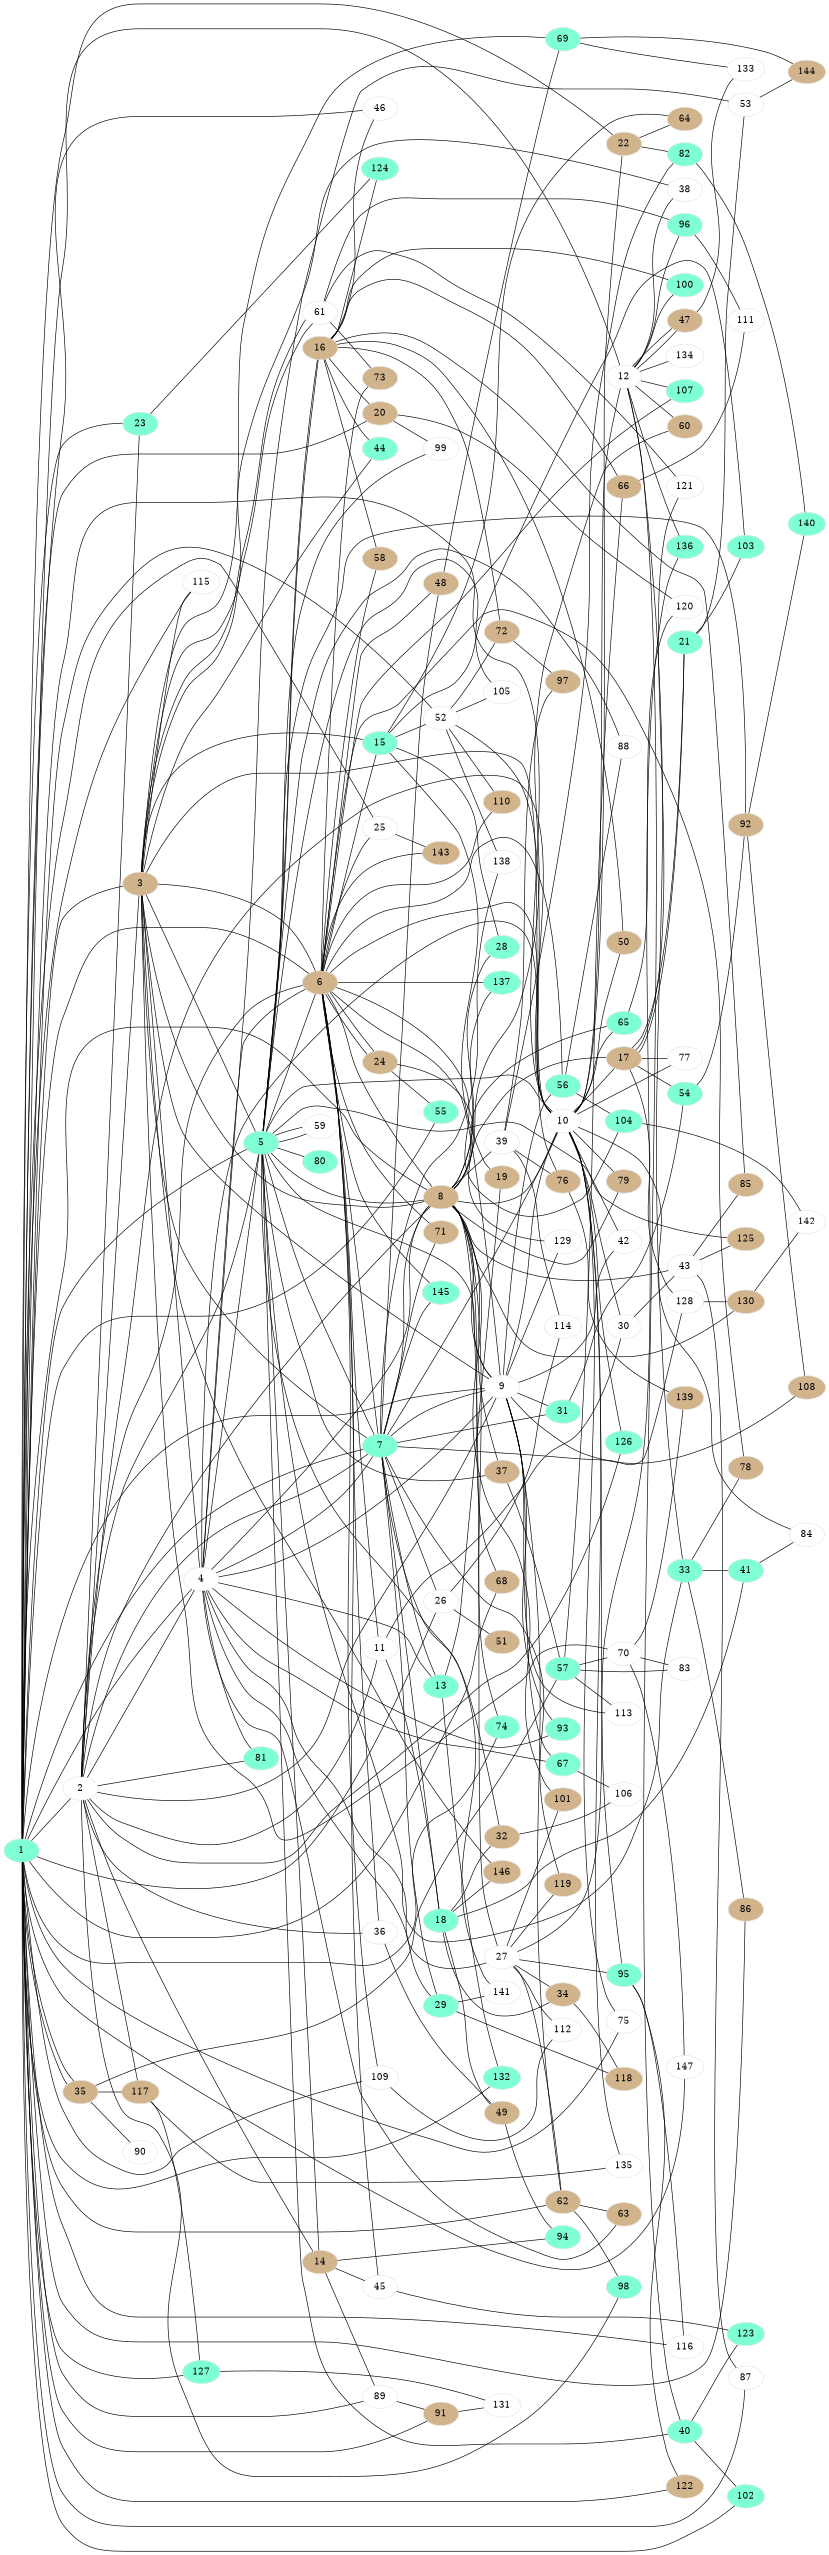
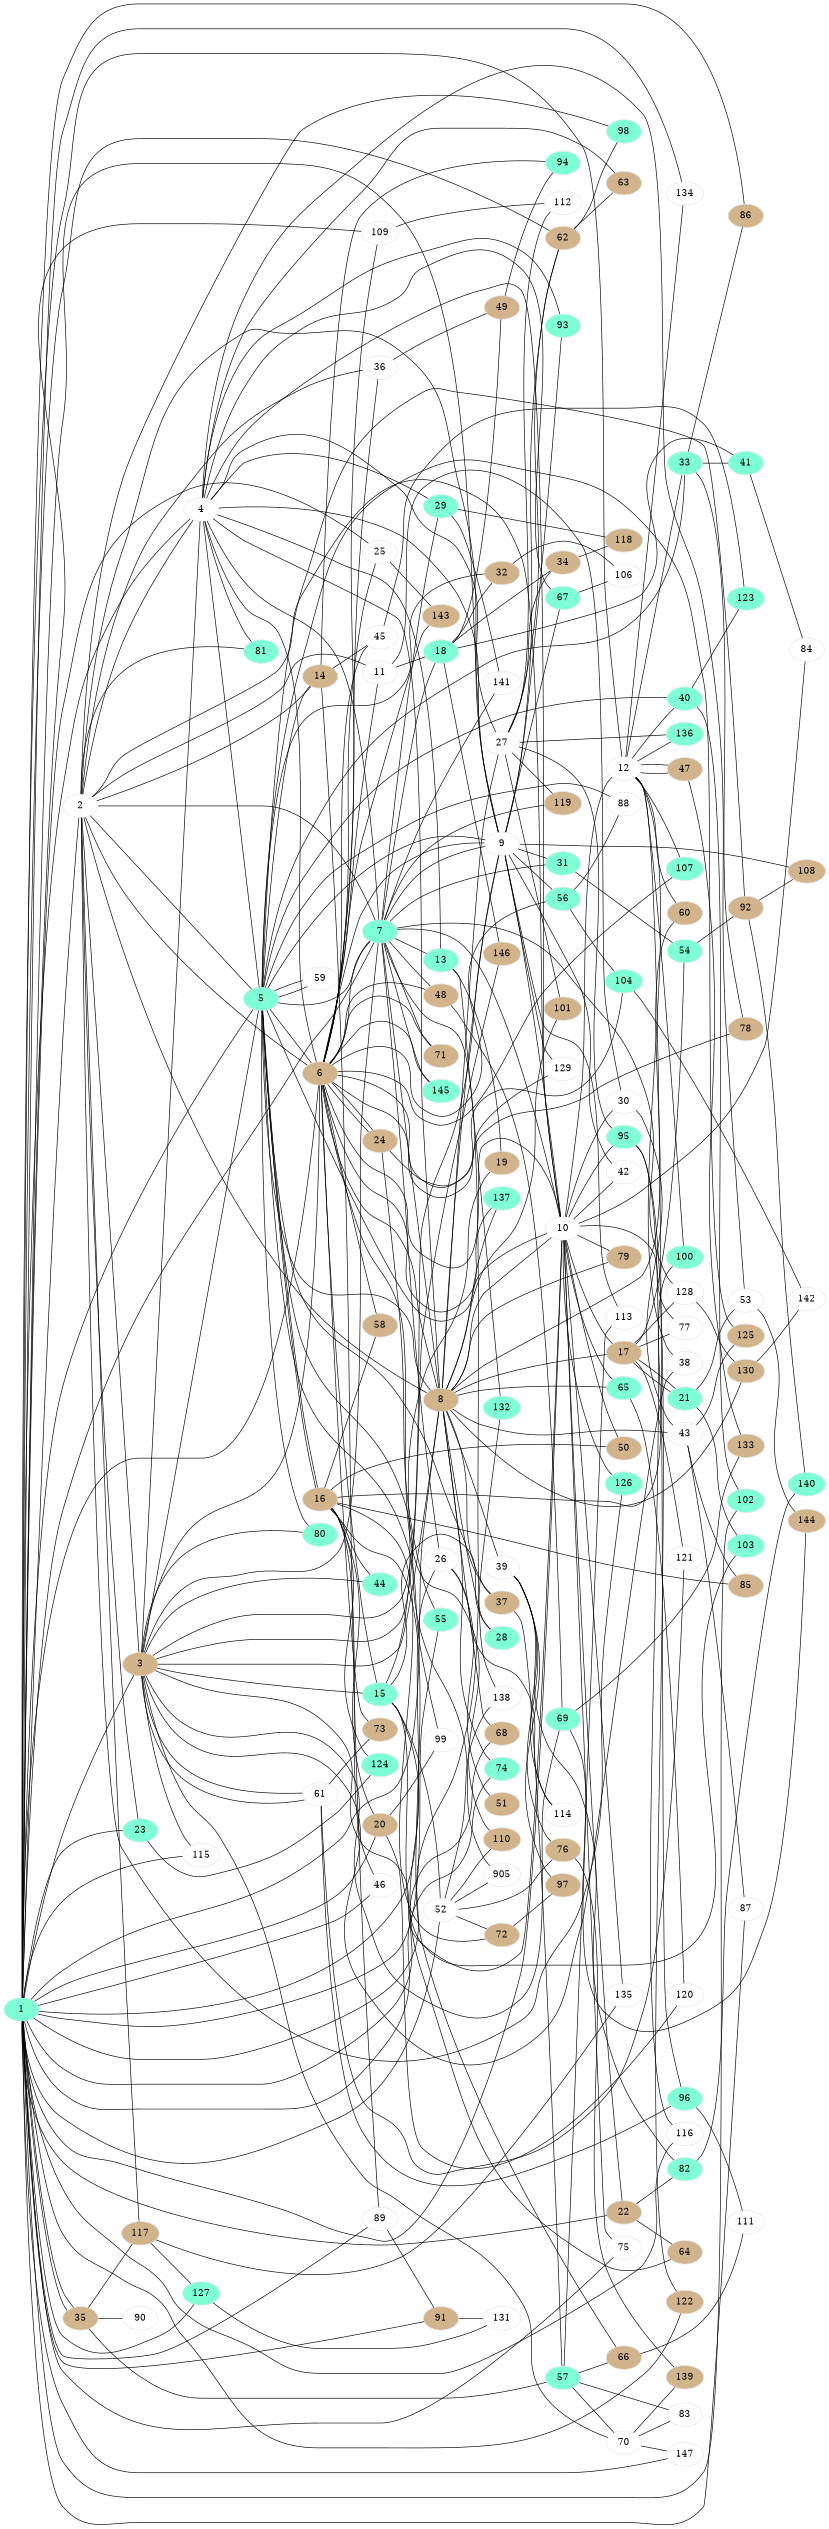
  graph {
    rankdir=LR
    node [color=gray90 fillcolor=white style=filled]
    1 [fillcolor=aquamarine]
    2
    3 [fillcolor=tan]
    4
    5 [fillcolor=aquamarine]
    6 [fillcolor=tan]
    7 [fillcolor=aquamarine]
    8 [fillcolor=tan]
    9
    10
    12
    20 [fillcolor=tan]
    22 [fillcolor=tan]
    23 [fillcolor=aquamarine]
    25
    26
    35 [fillcolor=tan]
    46
    52
    55 [fillcolor=aquamarine]
    62 [fillcolor=tan]
    68 [fillcolor=tan]
    74 [fillcolor=aquamarine]
    75
    86 [fillcolor=tan]
    87
    89
    91 [fillcolor=tan]
    102 [fillcolor=aquamarine]
    109
    115
    116
    122 [fillcolor=tan]
    127 [fillcolor=aquamarine]
    132 [fillcolor=aquamarine]
    134
    147
    11
    14 [fillcolor=tan]
    36
    81 [fillcolor=aquamarine]
    98 [fillcolor=aquamarine]
    117 [fillcolor=tan]
    126 [fillcolor=aquamarine]
    15 [fillcolor=aquamarine]
    38
    44 [fillcolor=aquamarine]
    61
    69 [fillcolor=aquamarine]
    70
    80 [fillcolor=aquamarine]
    146 [fillcolor=tan]
    13 [fillcolor=aquamarine]
    27
    29 [fillcolor=aquamarine]
    53
    63 [fillcolor=tan]
    67 [fillcolor=aquamarine]
    93 [fillcolor=aquamarine]
    16 [fillcolor=tan]
    32 [fillcolor=tan]
    33 [fillcolor=aquamarine]
    37 [fillcolor=tan]
    40 [fillcolor=aquamarine]
    59
    88
    92 [fillcolor=tan]
    99
-   105
+   105 [label=905]
    125 [fillcolor=tan]
    24 [fillcolor=tan]
    45
    48 [fillcolor=tan]
    56 [fillcolor=aquamarine]
    58 [fillcolor=tan]
    71 [fillcolor=tan]
    73 [fillcolor=tan]
    78 [fillcolor=tan]
    104 [fillcolor=aquamarine]
    107 [fillcolor=aquamarine]
    110 [fillcolor=tan]
    137 [fillcolor=aquamarine]
    143 [fillcolor=tan]
    145 [fillcolor=aquamarine]
    18 [fillcolor=aquamarine]
    31 [fillcolor=aquamarine]
    119 [fillcolor=tan]
    128
    138
    141
    17 [fillcolor=tan]
    28 [fillcolor=aquamarine]
    39
    43
    60 [fillcolor=tan]
    65 [fillcolor=aquamarine]
    79 [fillcolor=tan]
    101 [fillcolor=tan]
    130 [fillcolor=tan]
    42
    108 [fillcolor=tan]
    113
    129
    30
    50 [fillcolor=tan]
    77
    84
    95 [fillcolor=aquamarine]
    135
    47 [fillcolor=tan]
    96 [fillcolor=aquamarine]
    100 [fillcolor=aquamarine]
    136 [fillcolor=aquamarine]
    120
    64 [fillcolor=tan]
    82 [fillcolor=aquamarine]
    124 [fillcolor=aquamarine]
    51 [fillcolor=tan]
    114
    90
    57 [fillcolor=aquamarine]
    72 [fillcolor=tan]
    76 [fillcolor=tan]
    131
    112
    94 [fillcolor=aquamarine]
    49 [fillcolor=tan]
    19 [fillcolor=tan]
    103 [fillcolor=aquamarine]
    121
-   133
+   133 [fillcolor=tan]
    144 [fillcolor=tan]
    83
    139 [fillcolor=tan]
    34 [fillcolor=tan]
    118 [fillcolor=tan]
    106
    66 [fillcolor=tan]
    85 [fillcolor=tan]
    41 [fillcolor=aquamarine]
    123 [fillcolor=aquamarine]
    140 [fillcolor=aquamarine]
    142
    54 [fillcolor=aquamarine]
    21 [fillcolor=aquamarine]
    97 [fillcolor=tan]
    111
    1 -- 2
    1 -- 3
    1 -- 4
    1 -- 5
    1 -- 6
    1 -- 7
    1 -- 8
    1 -- 9
    1 -- 10
    1 -- 12
    1 -- 20
    1 -- 22
    1 -- 23
    1 -- 25
    1 -- 26
    1 -- 35
    1 -- 35
    1 -- 46
    1 -- 52
    1 -- 55
    1 -- 62
    1 -- 68
    1 -- 74
    1 -- 75
    1 -- 86
    1 -- 87
    1 -- 89
    1 -- 91
    1 -- 102
    1 -- 109
    1 -- 115
    1 -- 116
    1 -- 122
    1 -- 127
    1 -- 132
+   1 -- 134
    1 -- 147
    2 -- 3
    2 -- 4
    2 -- 5
    2 -- 6
    2 -- 7
    2 -- 8
    2 -- 9
    2 -- 10
    2 -- 23
    2 -- 11
    2 -- 14
    2 -- 36
    2 -- 81
    2 -- 98
    2 -- 117
    2 -- 126
    3 -- 4
    3 -- 5
    3 -- 6
    3 -- 7
    3 -- 8
    3 -- 9
    3 -- 10
    3 -- 115
    3 -- 15
    3 -- 38
    3 -- 44
    3 -- 61
    3 -- 61
    3 -- 69
    3 -- 70
+   3 -- 80
    3 -- 146
    4 -- 5
    4 -- 6
    4 -- 7
    4 -- 8
    4 -- 9
    4 -- 10
    4 -- 81
    4 -- 13
    4 -- 27
    4 -- 29
    4 -- 53
    4 -- 63
    4 -- 67
    4 -- 93
    5 -- 6
    5 -- 7
    5 -- 8
    5 -- 9
    5 -- 10
    5 -- 14
    5 -- 80
    5 -- 16
    5 -- 16
    5 -- 32
    5 -- 33
    5 -- 37
    5 -- 40
    5 -- 59
    5 -- 59
    5 -- 88
    5 -- 92
    5 -- 99
    5 -- 105
    5 -- 125
    6 -- 7
    6 -- 8
    6 -- 9
    6 -- 10
    6 -- 25
    6 -- 109
    6 -- 11
    6 -- 36
    6 -- 15
    6 -- 24
    6 -- 24
    6 -- 45
    6 -- 48
    6 -- 56
    6 -- 58
    6 -- 71
    6 -- 73
    6 -- 78
    6 -- 104
    6 -- 107
    6 -- 110
    6 -- 137
    6 -- 143
    6 -- 145
    7 -- 8
    7 -- 9
    7 -- 10
    7 -- 26
    7 -- 13
    7 -- 29
    7 -- 48
    7 -- 71
    7 -- 145
    7 -- 18
    7 -- 31
    7 -- 119
    7 -- 128
    7 -- 138
    7 -- 141
    8 -- 9
    8 -- 10
    8 -- 68
    8 -- 74
    8 -- 27
    8 -- 37
    8 -- 137
    8 -- 17
    8 -- 28
    8 -- 39
    8 -- 43
    8 -- 60
    8 -- 65
    8 -- 79
    8 -- 101
    8 -- 130
    9 -- 10
    9 -- 62
    9 -- 67
    9 -- 93
    9 -- 56
    9 -- 31
    9 -- 42
    9 -- 108
    9 -- 113
    9 -- 129
    10 -- 12
    10 -- 22
    10 -- 75
    10 -- 126
    10 -- 17
    10 -- 65
    10 -- 79
    10 -- 42
    10 -- 30
    10 -- 50
    10 -- 77
    10 -- 84
    10 -- 95
    10 -- 135
    12 -- 134
    12 -- 38
    12 -- 33
    12 -- 40
    12 -- 107
    12 -- 60
    12 -- 47
    12 -- 47
    12 -- 96
    12 -- 100
    12 -- 136
    20 -- 99
    20 -- 120
    22 -- 64
    22 -- 82
    23 -- 124
    25 -- 143
    26 -- 51
    26 -- 114
    35 -- 117
    35 -- 90
    35 -- 57
    52 -- 105
    52 -- 110
    52 -- 138
    52 -- 72
    52 -- 76
    62 -- 98
    62 -- 63
    89 -- 91
    91 -- 131
    109 -- 112
    127 -- 131
    11 -- 18
    11 -- 30
    14 -- 89
    14 -- 45
    14 -- 94
    36 -- 49
    117 -- 127
    117 -- 135
    15 -- 52
    15 -- 28
    15 -- 64
    15 -- 19
    15 -- 103
    61 -- 73
    61 -- 96
    61 -- 121
    69 -- 133
    69 -- 144
    70 -- 147
    70 -- 83
    70 -- 139
    13 -- 132
    13 -- 19
    27 -- 62
    27 -- 119
    27 -- 101
    27 -- 95
    27 -- 136
    27 -- 112
    27 -- 34
    29 -- 141
    29 -- 118
    53 -- 144
    67 -- 106
    16 -- 20
    16 -- 46
    16 -- 44
    16 -- 58
    16 -- 50
    16 -- 100
    16 -- 124
    16 -- 72
    16 -- 66
    16 -- 85
    32 -- 106
    33 -- 86
    33 -- 78
    33 -- 41
    37 -- 57
    40 -- 102
    40 -- 123
    92 -- 108
    92 -- 140
    24 -- 55
    24 -- 129
    45 -- 123
    48 -- 69
    56 -- 88
    56 -- 104
    104 -- 142
    18 -- 146
    18 -- 32
    18 -- 49
    18 -- 34
    18 -- 41
    31 -- 54
    128 -- 130
    17 -- 128
    17 -- 77
    17 -- 121
    17 -- 54
    17 -- 21
    17 -- 21
    39 -- 82
    39 -- 114
    39 -- 76
    39 -- 97
    43 -- 87
    43 -- 125
    43 -- 85
    65 -- 120
    130 -- 142
    30 -- 43
    95 -- 116
    95 -- 122
    47 -- 133
    96 -- 111
    82 -- 140
    57 -- 70
    57 -- 113
    57 -- 83
    57 -- 66
    72 -- 97
    76 -- 139
    49 -- 94
    34 -- 118
    66 -- 111
    41 -- 84
    54 -- 92
    21 -- 53
    21 -- 103
  }
